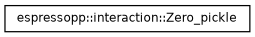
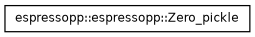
  digraph {
    rankdir=LR
-   n1 [color=black fillcolor=white fontname=Helvetica fontsize=10 height=0.2 label="espressopp::interaction::Zero_pickle" shape=record style=filled width=0.4]
+   n1 [color=black fillcolor=white fontname=Helvetica fontsize=10 height=0.2 label="espressopp::espressopp::Zero_pickle" shape=record style=filled width=0.4]
  }
